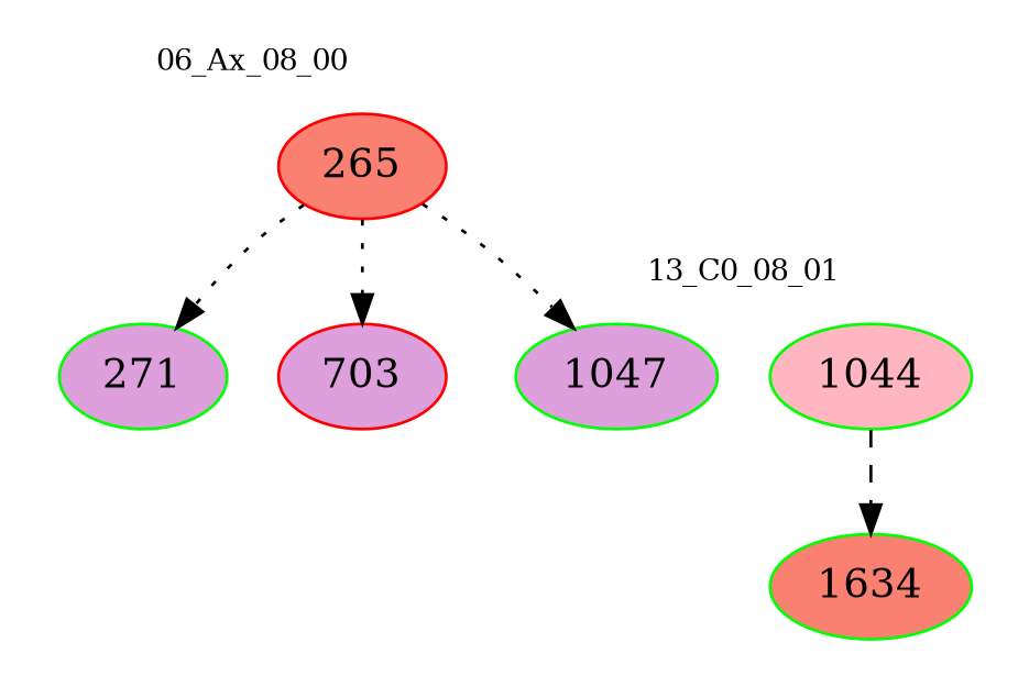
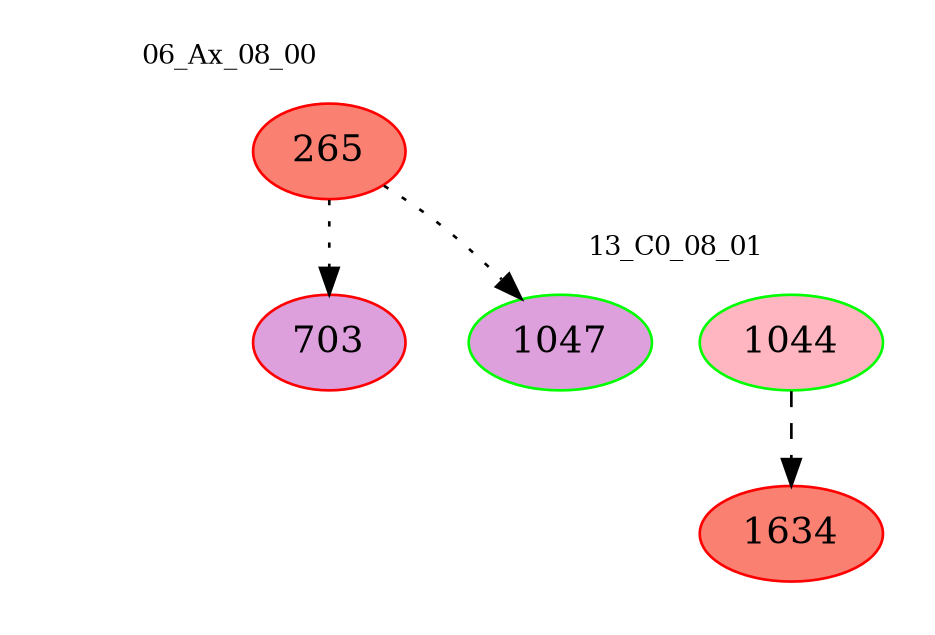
  digraph {
    node [color=red fillcolor=plum style=filled]
    edge [color=black style=dotted]
    n1 [fillcolor=salmon label=265]
-   n2 [color=green label=271]
    n3 [label=703]
    n4 [color=green fillcolor=lightpink label=1044]
    n5 [color=green label=1047]
-   n6 [color=green fillcolor=salmon label=1634]
+   n6 [fillcolor=salmon label=1634]
    subgraph cluster_1 {
      color=white
      fontsize=10
      label="06_Ax_08_00"
      n1
-     n2
      n3
    }
    subgraph cluster_2 {
      color=white
      fontsize=10
      label="13_C0_08_01"
      n4
      n5
      n6
    }
-   n1 -> n2
    n1 -> n3
    n1 -> n5
    n4 -> n6 [style=dashed]
  }
